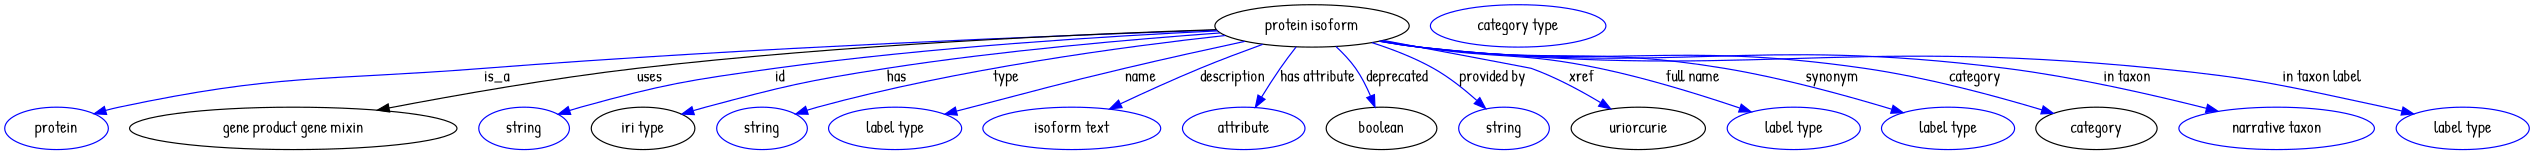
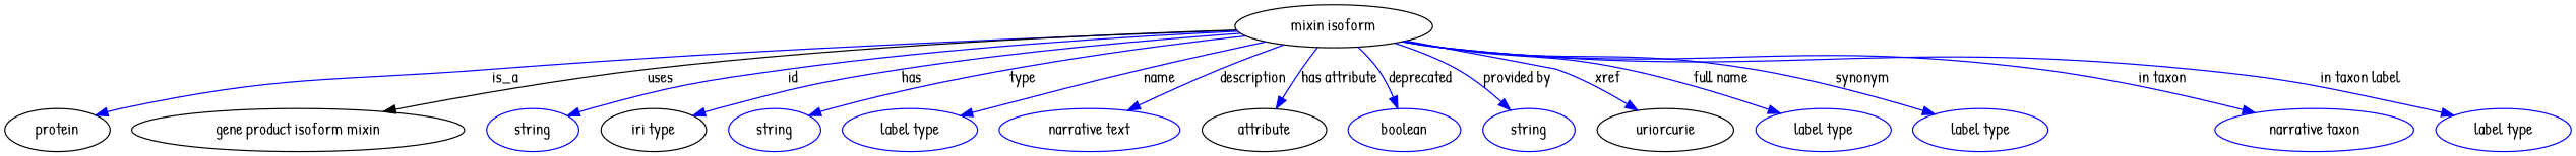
  digraph {
    fontname="Patrick Hand"
    node [fontname="Patrick Hand" color=blue]
    edge [color=blue fontname="Patrick Hand" style=solid]
-   n1 [height=0.5 label="protein isoform" width=2.2929 color=""]
-   protein [height=0.5 width=1.2277]
-   "gene product isoform mixin" [height=0.5 width=3.8635 label="gene product gene mixin" color=""]
+   n1 [height=0.5 label="mixin isoform" width=2.2929 color=""]
+   protein [height=0.5 width=1.2277 color=""]
+   "gene product isoform mixin" [height=0.5 width=3.8635 color=""]
    n4 [height=0.5 label=string width=1.0652]
    n5 [color=black height=0.5 label="iri type" width=1.2277]
    n6 [height=0.5 label=string width=1.0652]
    n7 [height=0.5 label="label type" width=1.5707]
-   n8 [height=0.5 label="isoform text" width=2.0943]
-   n9 [height=0.5 label=attribute width=1.4443]
-   n10 [color=black height=0.5 label=boolean width=1.2999]
+   n8 [height=0.5 label="narrative text" width=2.0943]
+   n9 [color=black height=0.5 label=attribute width=1.4443]
+   n10 [height=0.5 label=boolean width=1.2999]
    n11 [height=0.5 label=string width=1.0652]
    n12 [color=black height=0.5 label=uriorcurie width=1.5887]
    n13 [height=0.5 label="label type" width=1.5707]
    n14 [height=0.5 label="label type" width=1.5707]
-   category [height=0.5 width=1.4263 color=""]
    n16 [height=0.5 label="narrative taxon" width=2.3109]
    n17 [height=0.5 label="label type" width=1.5707]
-   n18 [height=0.5 label="category type" width=2.0762]
    n1 -> protein [label=is_a style=""]
    n1 -> "gene product isoform mixin" [label=uses color="" style=""]
    n1 -> n4 [label=id]
    n1 -> n5 [label=has]
    n1 -> n6 [label=type]
    n1 -> n7 [label=name]
    n1 -> n8 [label=description]
    n1 -> n9 [label="has attribute"]
    n1 -> n10 [label=deprecated]
    n1 -> n11 [label="provided by"]
    n1 -> n12 [label=xref]
    n1 -> n13 [label="full name"]
    n1 -> n14 [label=synonym]
-   n1 -> category [label=category]
    n1 -> n16 [label="in taxon"]
    n1 -> n17 [label="in taxon label"]
  }
